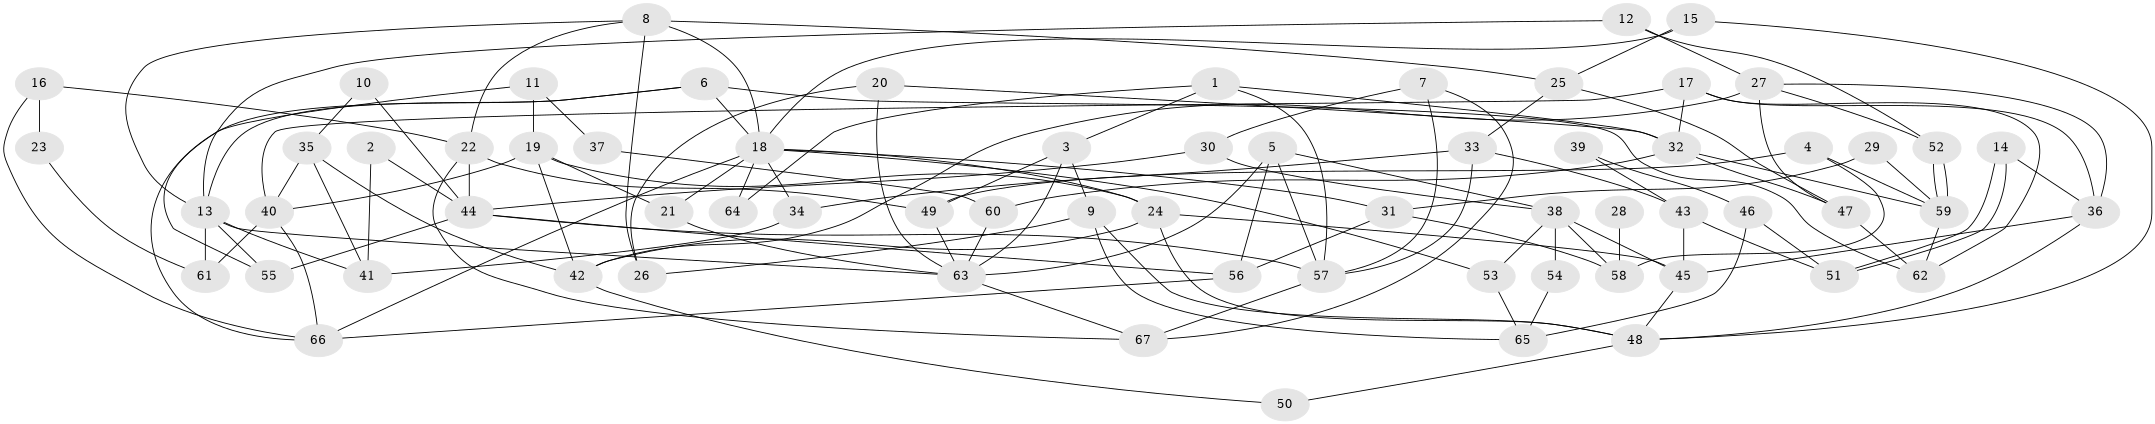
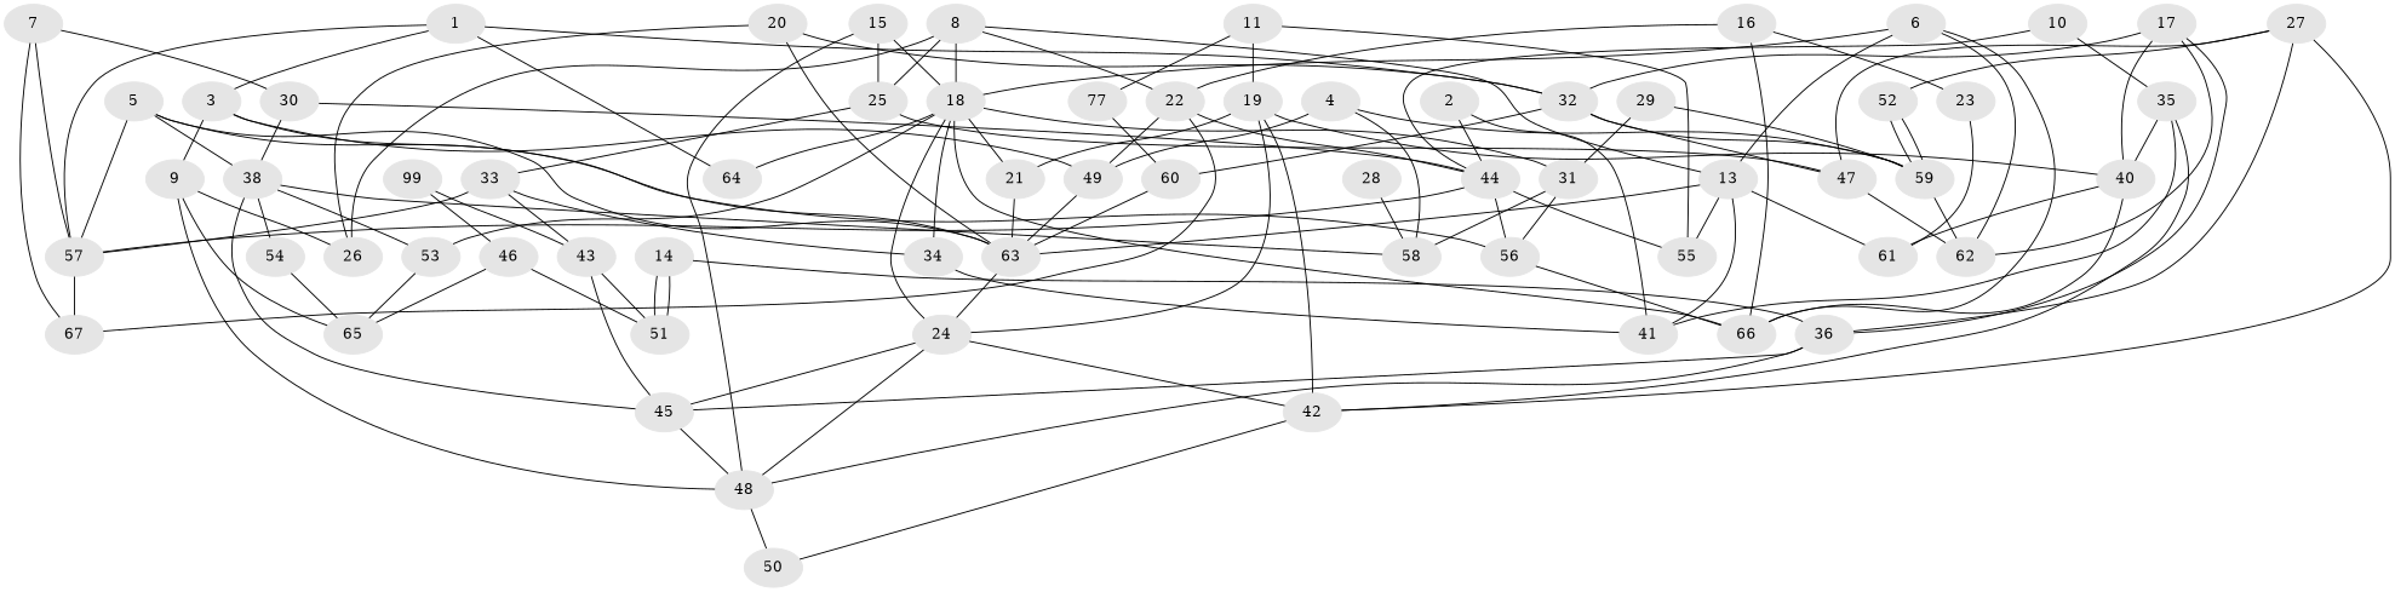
  graph {
    node [color=gray90 style=filled]
    1
    3
    32
    57
    64
    9
    49
    63
    59
    47
    60
    67
    2
    41
    44
    56
    55
    26
    48
    65
    4
    58
    62
    5
    38
    53
    45
    54
    66
    6
    13
    18
    61
    21
    24
    31
    34
    7
    30
    8
    22
    25
    33
    50
    10
    35
    40
    42
    11
    19
-   37
-   12
+   37 [label=77]
    27
    52
    36
    14
    51
    15
    16
    23
    17
    20
    43
    28
    29
-   39
+   39 [label=99]
    46
    1 -- 3
    1 -- 32
    1 -- 57
    1 -- 64
    3 -- 9
    3 -- 49
    3 -- 63
    32 -- 59
    32 -- 47
    32 -- 60
    57 -- 67
    9 -- 26
    9 -- 48
    9 -- 65
    49 -- 63
-   63 -- 67
+   63 -- 24
    59 -- 62
    47 -- 62
    60 -- 63
    2 -- 41
    2 -- 44
    44 -- 57
    44 -- 56
    44 -- 55
    56 -- 66
    48 -- 50
    4 -- 49
    4 -- 59
    4 -- 58
    5 -- 57
    5 -- 63
    5 -- 56
    5 -- 38
    38 -- 58
    38 -- 53
    38 -- 45
    38 -- 54
    53 -- 65
    45 -- 48
    54 -- 65
    6 -- 62
    6 -- 66
    6 -- 13
    6 -- 18
    13 -- 63
    13 -- 41
    13 -- 55
    13 -- 61
    18 -- 64
    18 -- 53
    18 -- 66
    18 -- 21
    18 -- 24
    18 -- 31
    18 -- 34
    21 -- 63
    24 -- 48
    24 -- 45
    24 -- 42
    31 -- 56
    31 -- 58
    34 -- 41
    7 -- 57
    7 -- 67
    7 -- 30
    30 -- 44
    30 -- 38
    8 -- 26
    8 -- 13
    8 -- 18
    8 -- 22
    8 -- 25
    22 -- 49
    22 -- 67
    22 -- 44
    25 -- 47
    25 -- 33
    33 -- 57
    33 -- 34
    33 -- 43
    10 -- 44
    10 -- 35
    35 -- 41
    35 -- 40
    35 -- 42
    40 -- 66
    40 -- 61
    42 -- 50
    11 -- 55
    11 -- 19
    11 -- 37
    19 -- 21
    19 -- 24
    19 -- 40
    19 -- 42
    37 -- 60
-   12 -- 13
-   12 -- 27
-   12 -- 52
    27 -- 47
    27 -- 42
    27 -- 52
    27 -- 36
    52 -- 59
    52 -- 59
    36 -- 48
    36 -- 45
    14 -- 36
    14 -- 51
    14 -- 51
    15 -- 48
    15 -- 18
    15 -- 25
    16 -- 66
    16 -- 22
    16 -- 23
    23 -- 61
    17 -- 32
    17 -- 62
    17 -- 40
    17 -- 36
    20 -- 32
    20 -- 63
    20 -- 26
    43 -- 45
    43 -- 51
    28 -- 58
    29 -- 59
    29 -- 31
    39 -- 43
    39 -- 46
    46 -- 65
    46 -- 51
  }
